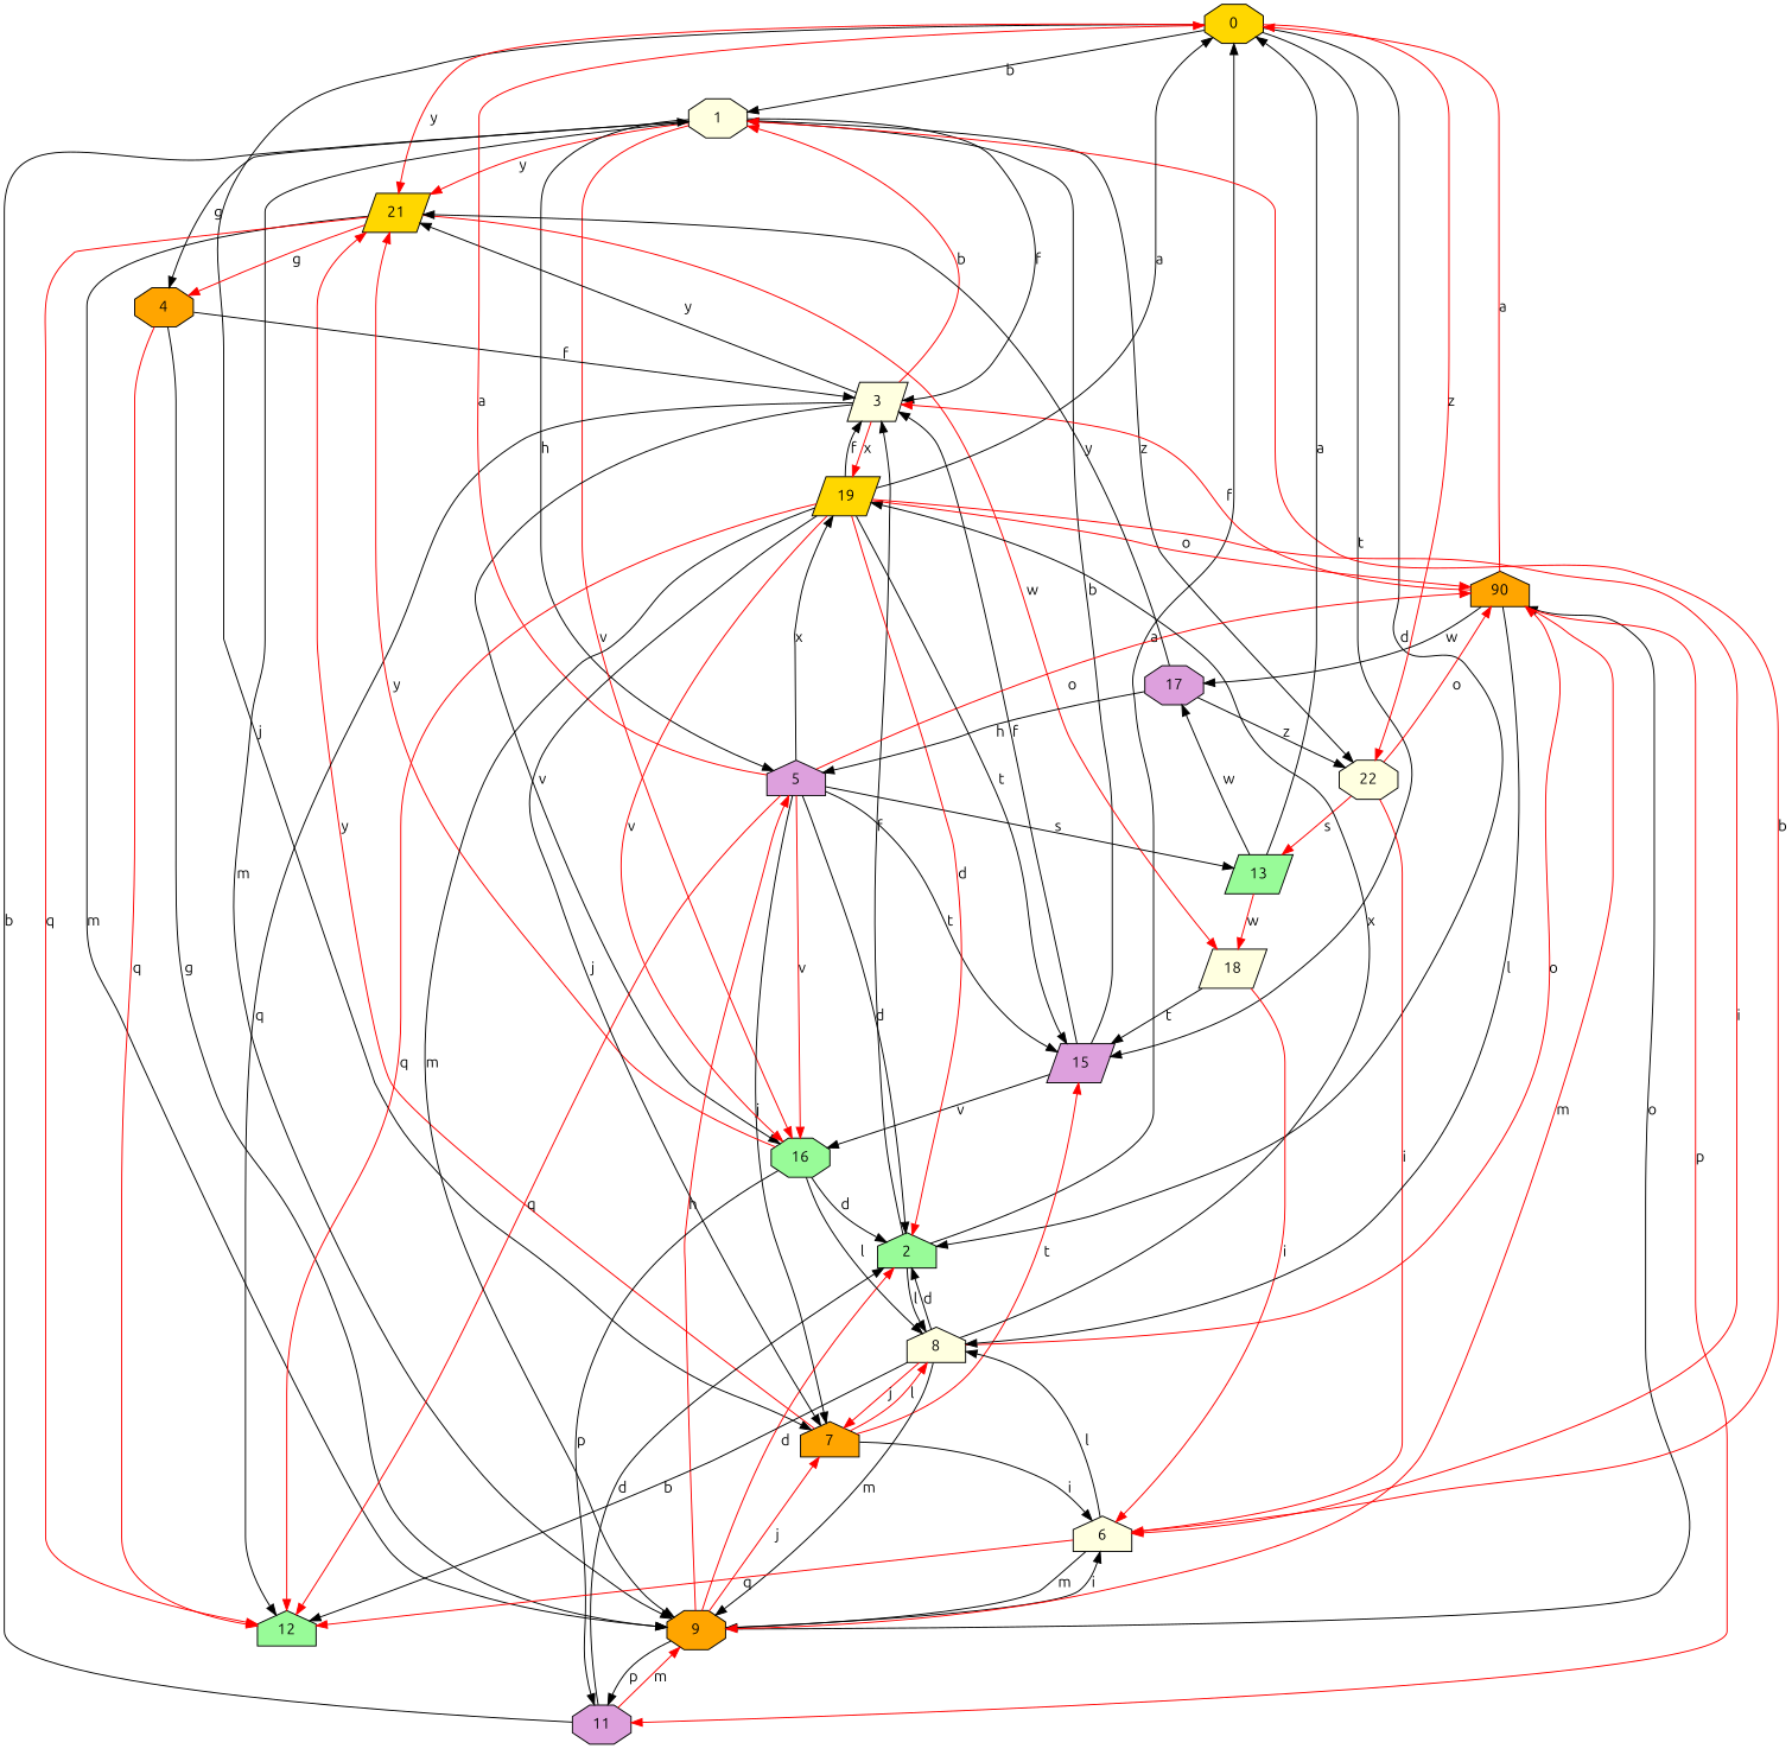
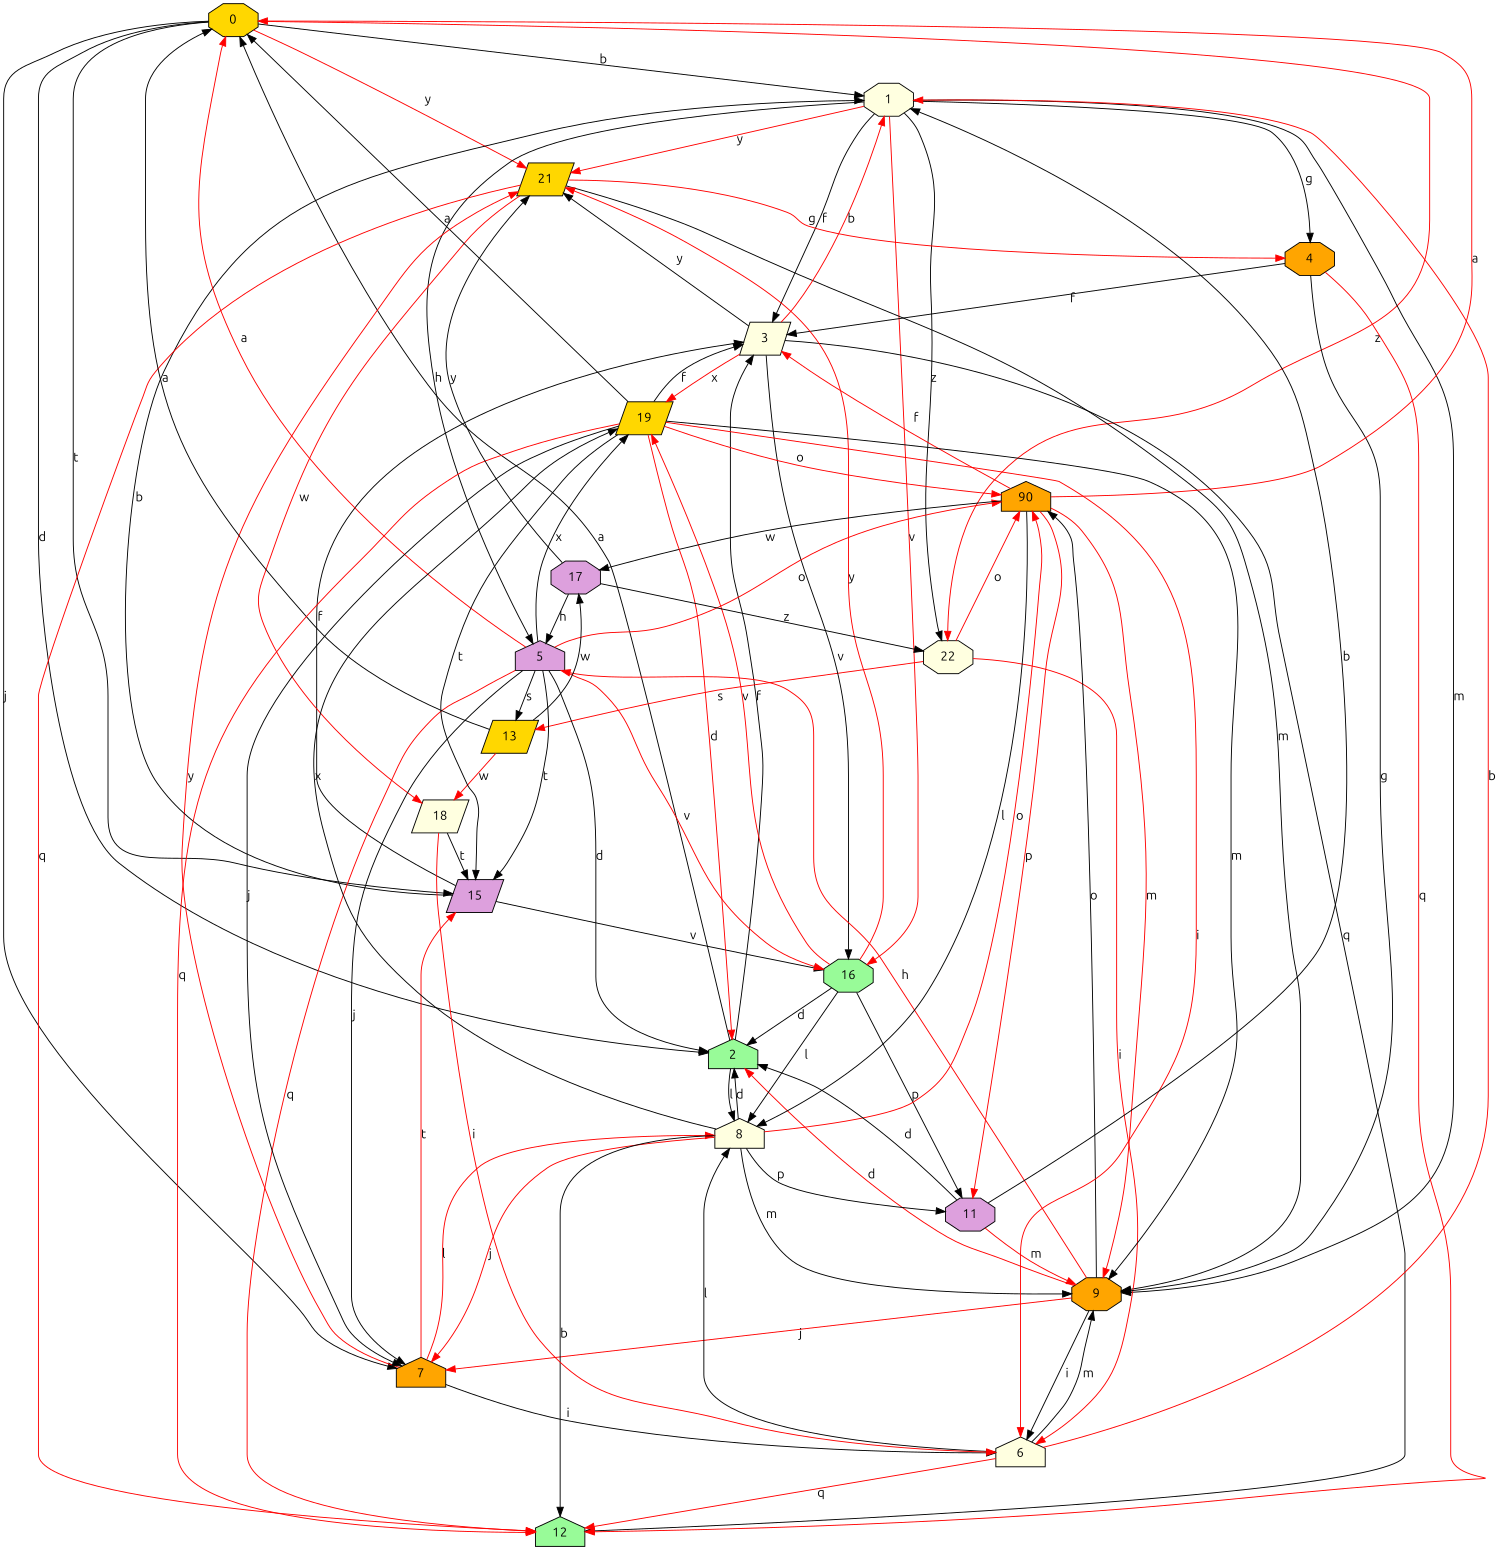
  strict digraph {
    fontname=Ubuntu
    node [fillcolor=lightyellow fontname=Ubuntu shape=octagon style=filled]
    edge [color=black fontname=Ubuntu]
    0 [fillcolor=gold]
    1
    2 [fillcolor=palegreen shape=house]
    7 [fillcolor=orange shape=house]
    15 [fillcolor=plum shape=parallelogram]
    21 [fillcolor=gold shape=parallelogram]
    22
    3 [shape=parallelogram]
    4 [fillcolor=orange]
    5 [fillcolor=plum shape=house]
    9 [fillcolor=orange]
    16 [fillcolor=palegreen]
    8 [shape=house]
    6 [shape=house]
    12 [fillcolor=palegreen shape=house]
    18 [shape=parallelogram]
    n17 [fillcolor=orange label=90 shape=house]
-   13 [fillcolor=palegreen shape=parallelogram]
+   13 [fillcolor=gold shape=parallelogram]
    19 [fillcolor=gold shape=parallelogram]
    11 [fillcolor=plum]
    17 [fillcolor=plum]
    0 -> 1 [label=b]
    0 -> 2 [label=d]
    0 -> 7 [label=j]
    0 -> 15 [label=t]
    0 -> 21 [color=red label=y]
    0 -> 22 [color=red label=z]
    1 -> 21 [color=red label=y]
    1 -> 22 [label=z]
    1 -> 3 [label=f]
    1 -> 4 [label=g]
    1 -> 5 [label=h]
    1 -> 9 [label=m]
    1 -> 16 [color=red label=v]
    2 -> 0 [label=a]
    2 -> 3 [label=f]
    2 -> 8 [label=l]
    7 -> 15 [color=red label=t]
    7 -> 21 [color=red label=y]
    7 -> 8 [color=red label=l]
    7 -> 6 [label=i]
    15 -> 1 [label=b]
    15 -> 3 [label=f]
    15 -> 16 [label=v]
    21 -> 4 [color=red label=g]
    21 -> 9 [label=m]
    21 -> 12 [color=red label=q]
    21 -> 18 [color=red label=w]
    22 -> 6 [color=red label=i]
    22 -> n17 [color=red label=o]
    22 -> 13 [color=red label=s]
    3 -> 1 [color=red label=b]
    3 -> 21 [label=y]
    3 -> 16 [label=v]
    3 -> 12 [label=q]
    3 -> 19 [color=red label=x]
    4 -> 3 [label=f]
    4 -> 9 [label=g]
    4 -> 12 [color=red label=q]
    5 -> 0 [color=red label=a]
    5 -> 2 [label=d]
    5 -> 7 [label=j]
    5 -> 15 [label=t]
    5 -> 16 [color=red label=v]
    5 -> 12 [color=red label=q]
    5 -> n17 [color=red label=o]
    5 -> 13 [label=s]
    5 -> 19 [label=x]
    9 -> 2 [color=red label=d]
    9 -> 7 [color=red label=j]
    9 -> 5 [color=red label=h]
    9 -> 6 [label=i]
    9 -> n17 [label=o]
-   9 -> 11 [label=p]
+   8 -> 11 [label=p]
    16 -> 2 [label=d]
    16 -> 21 [color=red label=y]
    16 -> 8 [label=l]
    16 -> 11 [label=p]
    8 -> 2 [label=d]
    8 -> 7 [color=red label=j]
    8 -> 9 [label=m]
    8 -> 12 [label=b]
    8 -> n17 [color=red label=o]
    8 -> 19 [label=x]
    6 -> 1 [color=red label=b]
    6 -> 9 [label=m]
    6 -> 8 [label=l]
    6 -> 12 [color=red label=q]
    18 -> 15 [label=t]
    18 -> 6 [color=red label=i]
    n17 -> 0 [color=red label=a]
    n17 -> 3 [color=red label=f]
    n17 -> 9 [color=red label=m]
    n17 -> 8 [label=l]
    n17 -> 11 [color=red label=p]
    n17 -> 17 [label=w]
    13 -> 0 [label=a]
    13 -> 18 [color=red label=w]
    13 -> 17 [label=w]
    19 -> 0 [label=a]
    19 -> 2 [color=red label=d]
    19 -> 7 [label=j]
    19 -> 15 [label=t]
    19 -> 3 [label=f]
    19 -> 9 [label=m]
-   19 -> 16 [color=red label=v]
+   16 -> 19 [color=red label=v]
    19 -> 6 [color=red label=i]
    19 -> 12 [color=red label=q]
    19 -> n17 [color=red label=o]
    11 -> 1 [label=b]
    11 -> 2 [label=d]
    11 -> 9 [color=red label=m]
    17 -> 21 [label=y]
    17 -> 22 [label=z]
    17 -> 5 [label=h]
  }
